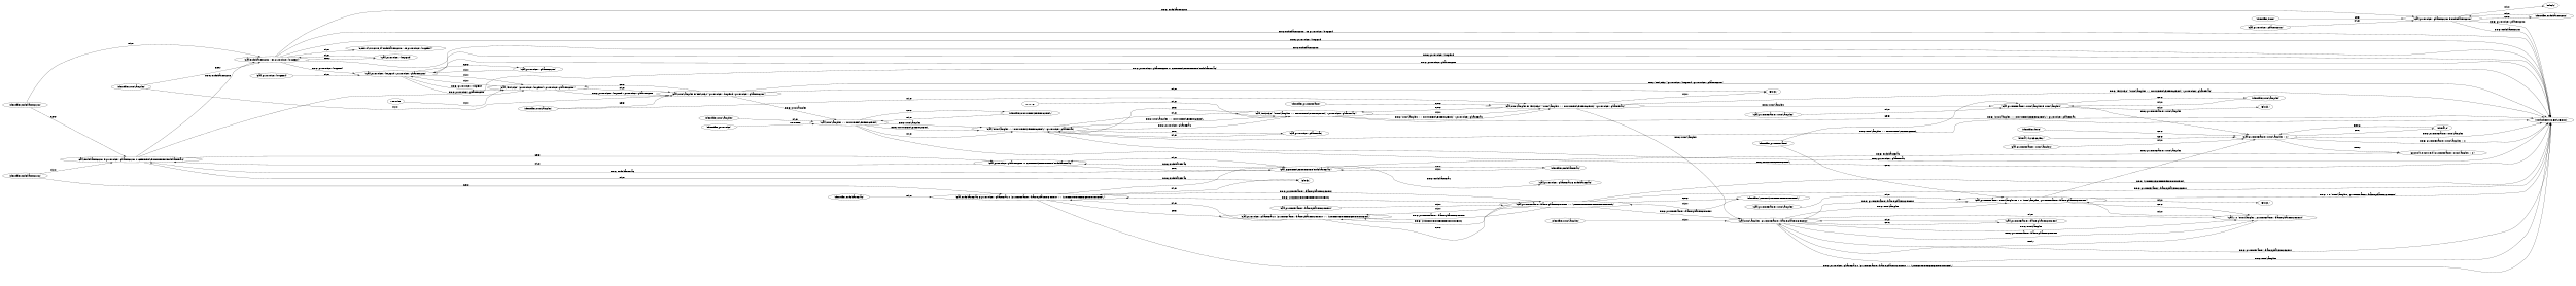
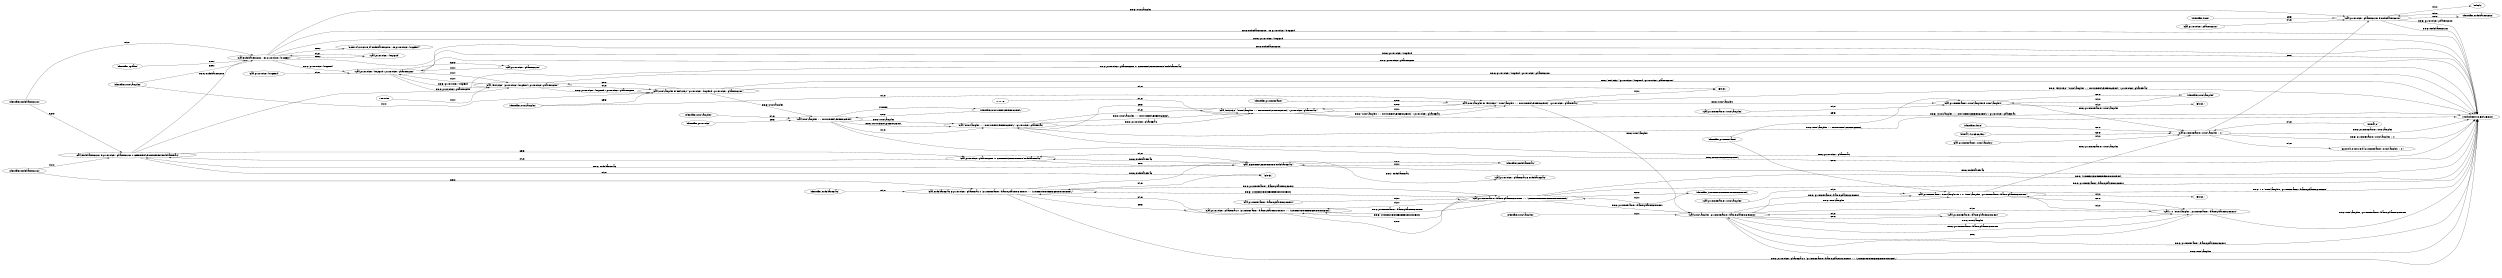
  digraph {
    rankdir=LR
    n1 [label="(Call,endPhaseAccum = pWTVoice->phaseAccum + GET_PHASE_INT_PART(endPhaseFrac))"]
    n2 [label="(Call,endPhaseAccum >= pWTVoice->loopEnd)"]
    n3 [label="(Block,)"]
    n4 [label="(MethodReturn,EAS_BOOL)"]
    n5 [label="(Call,pWTVoice->phaseAccum + GET_PHASE_INT_PART(endPhaseFrac))"]
    n6 [label="(Call,pWTVoice->loopEnd - pWTVoice->phaseAccum)"]
    n7 [label="(Call,pWTVoice->phaseAccum = endPhaseAccum)"]
    n8 [label="(Call,pWTVoice->loopEnd)"]
    n9 [label="(ControlStructure,if (endPhaseAccum >= pWTVoice->loopEnd))"]
    n10 [label="(Call,GET_PHASE_INT_PART(endPhaseFrac))"]
    n11 [label="(Identifier,endPhaseFrac)"]
    n12 [label="(Call,pWTVoice->phaseFrac = endPhaseFrac)"]
    n13 [label="(Call,endPhaseFrac = pWTVoice->phaseFrac + (pWTIntFrame->frame.phaseIncrement << SYNTH_UPDATE_PERIOD_IN_BITS))"]
    n14 [label="(Call,pWTVoice->phaseFrac + (pWTIntFrame->frame.phaseIncrement << SYNTH_UPDATE_PERIOD_IN_BITS))"]
    n15 [label="(Call,pWTIntFrame->frame.phaseIncrement << SYNTH_UPDATE_PERIOD_IN_BITS)"]
    n16 [label="(Call,numSamples / pWTIntFrame->frame.phaseIncrement)"]
-   n17 [label="(Identifier,SYNTH_SYNTH_PERIOD_IN_BITS)"]
+   n17 [label="(Identifier,SYNTH_UPDATE_PERIOD_IN_BITS)"]
    n18 [label="(Call,pWTIntFrame->numSamples = 1 + (numSamples / pWTIntFrame->frame.phaseIncrement))"]
    n19 [label="(Call,1 + (numSamples / pWTIntFrame->frame.phaseIncrement))"]
    n20 [label="(Call,pWTIntFrame->frame.phaseIncrement)"]
    n21 [label="(Call,(EAS_I32) (pWTVoice->loopEnd - pWTVoice->phaseAccum))"]
    n22 [label="(Call,pWTVoice->phaseAccum)"]
    n23 [label="(Block,)"]
    n24 [label="(Identifier,endPhaseAccum)"]
    n25 [label="(Call,numSamples = (EAS_I32) (pWTVoice->loopEnd - pWTVoice->phaseAccum))"]
    n26 [label="(Call,numSamples << NUM_PHASE_FRAC_BITS)"]
    n27 [label="(Block,)"]
    n28 [label="(Call,(numSamples << NUM_PHASE_FRAC_BITS) - pWTVoice->phaseFrac)"]
    n29 [label="(Identifier,NUM_PHASE_FRAC_BITS)"]
    n30 [label="(Call,(EAS_I32) ((numSamples << NUM_PHASE_FRAC_BITS) - pWTVoice->phaseFrac))"]
-   n31 [label="(Call,pWTVoice->phaseFrac)"]
    n32 [label="(Call,numSamples = (EAS_I32) ((numSamples << NUM_PHASE_FRAC_BITS) - pWTVoice->phaseFrac))"]
    n33 [label="(Call,pWTIntFrame->numSamples = numSamples)"]
    n34 [label="(Call,pWTIntFrame->numSamples < 0)"]
    n35 [label="(Block,)"]
    n36 [label="(Identifier,numSamples)"]
    n37 [label="(Block,)"]
    n38 [label="(ControlStructure,if (pWTIntFrame->numSamples < 0))"]
    n39 [label="(Literal,0)"]
    n40 [label="(Identifier,done)"]
+   n41 [label="(Identifier,update)"]
    n42 [label="(Call,pWTIntFrame->frame.phaseIncrement)"]
    n43 [label="(Call,pWTIntFrame->numSamples)"]
    n44 [label="(Identifier,pWTIntFrame)"]
    n45 [label="(Call,pWTIntFrame->numSamples)"]
    n46 [label="(Identifier,endPhaseFrac)"]
    n47 [label="(Call,pWTVoice->phaseAccum)"]
    n48 [label="(Identifier,numSamples)"]
    n49 [label="(Call,pWTVoice->loopEnd)"]
    n50 [label="(Identifier,pWTVoice)"]
    n51 [label="(Identifier,numSamples)"]
    n52 [label="(Identifier,done)"]
    n53 [label="(Identifier,endPhaseAccum)"]
    n54 [label="(Identifier,pWTIntFrame)"]
    n55 [label="(Call,pWTIntFrame->numSamples)"]
    n56 [label="(Identifier,numSamples)"]
    n57 [label="(Identifier,endPhaseAccum)"]
    n58 [label="(Identifier,numSamples)"]
    n59 [label="(Literal,\"b/26366256\")"]
    1000150
    1000161
    n1 -> n2 [label="DDG: endPhaseAccum"]
    n1 -> n3 [label="AST: "]
    n1 -> n4 [label="DDG: pWTVoice->phaseAccum + GET_PHASE_INT_PART(endPhaseFrac)"]
    n1 -> n5 [label="CFG: "]
    n2 -> n4 [label="DDG: endPhaseAccum"]
    n2 -> n4 [label="DDG: endPhaseAccum >= pWTVoice->loopEnd"]
    n2 -> n4 [label="DDG: pWTVoice->loopEnd"]
    n2 -> n6 [label="DDG: pWTVoice->loopEnd"]
-   n2 -> n7 [label="DDG: endPhaseAccum"]
+   n2 -> n7 [label="DDG: numSamples"]
    n2 -> n8 [label="CFG: "]
-   n2 -> n9 [label="AST: "]
+   n2 -> n9 [label="CFG: "]
    n5 -> n1 [label="AST: "]
    n5 -> n10 [label="CFG: "]
    n6 -> n4 [label="DDG: pWTVoice->loopEnd"]
    n6 -> n4 [label="DDG: pWTVoice->phaseAccum"]
    n6 -> n21 [label="AST: "]
    n6 -> n21 [label="DDG: pWTVoice->loopEnd"]
    n6 -> n21 [label="DDG: pWTVoice->phaseAccum"]
    n6 -> n22 [label="CFG: "]
    n7 -> n4 [label="DDG: pWTVoice->phaseAccum"]
    n7 -> n4 [label="DDG: endPhaseAccum"]
    n7 -> n23 [label="AST: "]
    n7 -> n24 [label="CFG: "]
    n8 -> n2 [label="AST: "]
    n10 -> n1 [label="DDG: endPhaseFrac"]
-   n10 -> n38 [label="DDG: endPhaseFrac"]
+   n10 -> n4 [label="DDG: endPhaseFrac"]
    n10 -> n5 [label="AST: "]
    n10 -> n5 [label="DDG: endPhaseFrac"]
    n10 -> n11 [label="CFG: "]
-   n10 -> n12 [label="DDG: endPhaseFrac"]
+   n10 -> n12 [label="BITS: endPhaseFrac"]
    n11 -> n10 [label="AST: "]
    n13 -> n3 [label="AST: "]
    n13 -> n4 [label="DDG: pWTVoice->phaseFrac + (pWTIntFrame->frame.phaseIncrement << SYNTH_UPDATE_PERIOD_IN_BITS)"]
    n13 -> n10 [label="DDG: endPhaseFrac"]
    n13 -> n14 [label="CFG: "]
    n14 -> n13 [label="AST: "]
    n14 -> n15 [label="CFG: "]
    n15 -> n4 [label="DDG: pWTIntFrame->frame.phaseIncrement"]
    n15 -> n4 [label="DDG: SYNTH_UPDATE_PERIOD_IN_BITS"]
    n15 -> n13 [label="DDG: pWTIntFrame->frame.phaseIncrement"]
    n15 -> n13 [label="DDG: SYNTH_UPDATE_PERIOD_IN_BITS"]
    n15 -> n14 [label="AST: "]
    n15 -> n14 [label="DDG: pWTIntFrame->frame.phaseIncrement"]
    n15 -> n14 [label="DDG: SYNTH_UPDATE_PERIOD_IN_BITS"]
    n15 -> n16 [label="DDG: pWTIntFrame->frame.phaseIncrement"]
    n15 -> n17 [label="CFG: "]
    n16 -> n4 [label="DDG: pWTIntFrame->frame.phaseIncrement"]
    n16 -> n4 [label="DDG: numSamples"]
    n16 -> n18 [label="DDG: numSamples"]
    n16 -> n18 [label="DDG: pWTIntFrame->frame.phaseIncrement"]
    n16 -> n19 [label="AST: "]
    n16 -> n19 [label="DDG: numSamples"]
    n16 -> n19 [label="DDG: pWTIntFrame->frame.phaseIncrement"]
    n16 -> n20 [label="CFG: "]
    n17 -> n15 [label="AST: "]
    n18 -> n4 [label="DDG: 1 + (numSamples / pWTIntFrame->frame.phaseIncrement)"]
    n18 -> n19 [label="CFG: "]
    n18 -> n34 [label="DDG: pWTIntFrame->numSamples"]
    n18 -> n37 [label="AST: "]
-   n19 -> n16 [label="BITS: "]
+   n19 -> n4 [label="DDG: numSamples / pWTIntFrame->frame.phaseIncrement"]
+   n19 -> n16 [label="CFG: "]
    n19 -> n18 [label="AST: "]
    n20 -> n16 [label="AST: "]
+   n21 -> n4 [label="DDG: pWTVoice->loopEnd - pWTVoice->phaseAccum"]
    n21 -> n6 [label="AST: "]
    n21 -> n25 [label="AST: "]
    n21 -> n25 [label="DDG: pWTVoice->loopEnd - pWTVoice->phaseAccum"]
    n22 -> n6 [label="AST: "]
    n24 -> n7 [label="AST: "]
    n25 -> n4 [label="DDG: (EAS_I32) (pWTVoice->loopEnd - pWTVoice->phaseAccum)"]
    n25 -> n21 [label="CFG: "]
    n25 -> n26 [label="DDG: numSamples"]
    n25 -> n27 [label="AST: "]
    n26 -> n4 [label="DDG: NUM_DDG_FRAC_BITS"]
    n26 -> n28 [label="AST: "]
    n26 -> n28 [label="DDG: numSamples"]
    n26 -> n28 [label="DDG: NUM_PHASE_FRAC_BITS"]
-   n26 -> n29 [label="CFG: "]
+   n26 -> n29 [label="SYNTH: "]
    n28 -> n4 [label="DDG: pWTVoice->phaseFrac"]
    n28 -> n4 [label="DDG: numSamples << NUM_PHASE_FRAC_BITS"]
    n28 -> n30 [label="AST: "]
    n28 -> n30 [label="DDG: numSamples << NUM_PHASE_FRAC_BITS"]
    n28 -> n30 [label="DDG: pWTVoice->phaseFrac"]
-   n28 -> n31 [label="CFG: "]
-   n29 -> n26 [label="AST: "]
+   n29 -> n26 [label="CFG: "]
    n30 -> n4 [label="DDG: (numSamples << NUM_PHASE_FRAC_BITS) - pWTVoice->phaseFrac"]
    n30 -> n28 [label="CFG: "]
    n30 -> n32 [label="AST: "]
    n30 -> n32 [label="DDG: (numSamples << NUM_PHASE_FRAC_BITS) - pWTVoice->phaseFrac"]
-   n31 -> n28 [label="AST: "]
    n32 -> n4 [label="DDG: (EAS_I32) ((numSamples << NUM_PHASE_FRAC_BITS) - pWTVoice->phaseFrac)"]
    n32 -> n16 [label="DDG: numSamples"]
    n32 -> n27 [label="AST: "]
    n32 -> n30 [label="CFG: "]
    n32 -> n33 [label="DDG: numSamples"]
    n33 -> n34 [label="DDG: pWTIntFrame->numSamples"]
    n33 -> n35 [label="AST: "]
    n33 -> n36 [label="CFG: "]
    n34 -> n4 [label="DDG: pWTIntFrame->numSamples < 0"]
    n34 -> n4 [label="DDG: pWTIntFrame->numSamples"]
-   n34 -> n38 [label="DDG: "]
-   n34 -> n39 [label="CFG: "]
+   n34 -> n38 [label="AST: "]
+   n34 -> n7 [label="CFG: "]
    n36 -> n33 [label="AST: "]
-   n39 -> n34 [label="FRAC: "]
+   n39 -> n34 [label="AST: "]
    n40 -> n7 [label="CFG: "]
+   n41 -> n2 [label="CFG: "]
    n42 -> n15 [label="AST: "]
    n43 -> n18 [label="AST: "]
    n44 -> n32 [label="CFG: "]
    n45 -> n34 [label="AST: "]
    n46 -> n13 [label="AST: "]
    n47 -> n7 [label="AST: "]
    n48 -> n2 [label="CFG: "]
    n48 -> n25 [label="AST: "]
    n49 -> n6 [label="AST: "]
-   n50 -> n26 [label="UPDATE: "]
+   n50 -> n26 [label="CFG: "]
    n51 -> n26 [label="AST: "]
    n52 -> n34 [label="CFG: "]
    n53 -> n1 [label="CFG: "]
    n53 -> n2 [label="AST: "]
    n54 -> n18 [label="CFG: "]
    n54 -> n33 [label="CFG: "]
    n55 -> n33 [label="AST: "]
    n56 -> n25 [label="CFG: "]
    n56 -> n32 [label="AST: "]
    n57 -> n1 [label="AST: "]
    n57 -> n13 [label="CFG: "]
    n58 -> n16 [label="AST: "]
    n59 -> n34 [label="CFG: "]
    1000150 -> n21 [label="AST: "]
    1000161 -> n30 [label="AST: "]
  }
